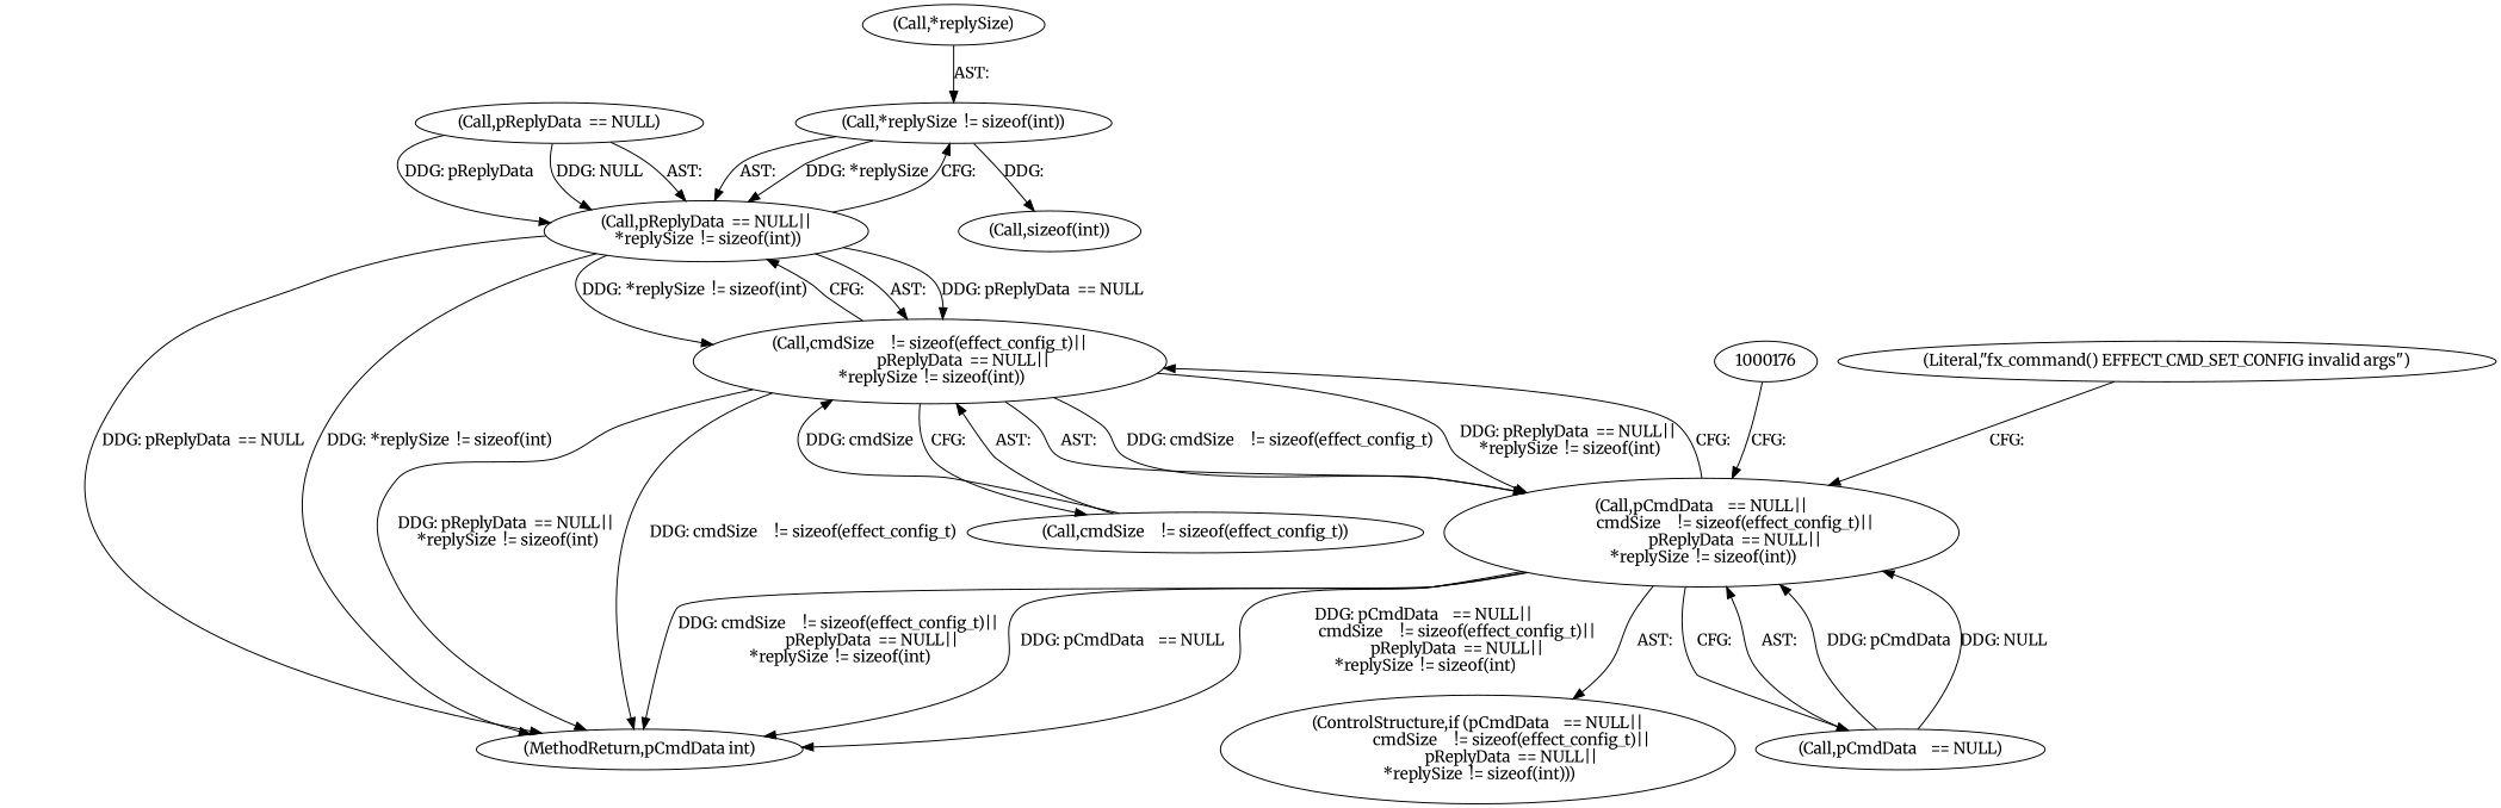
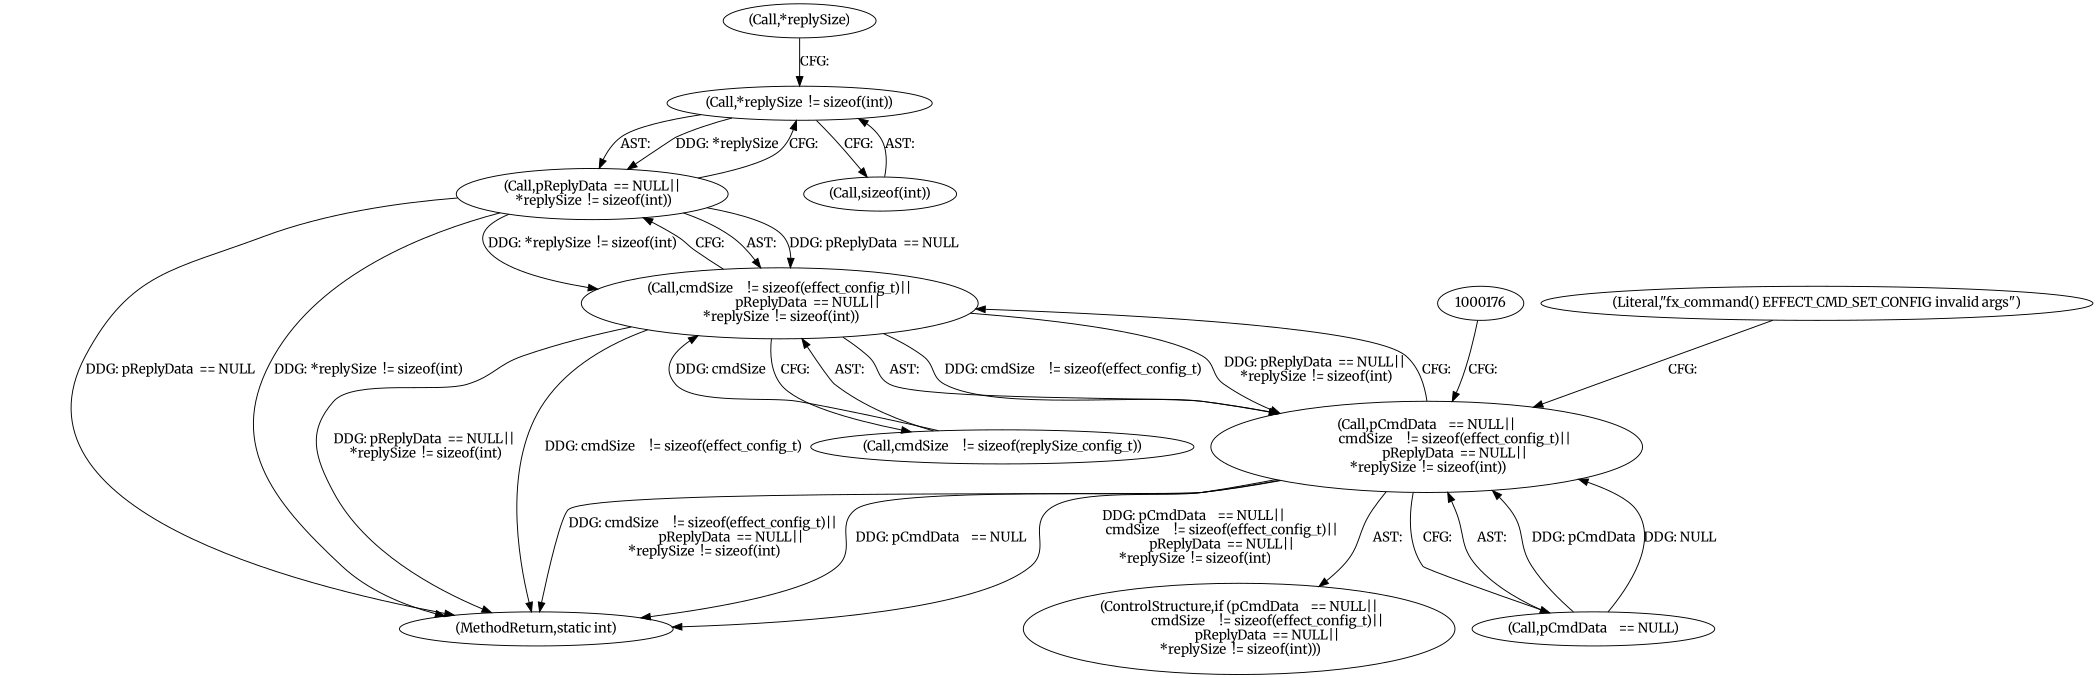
  digraph {
    fontname=Merriweather
    node [fontname=Merriweather]
    edge [fontname=Merriweather]
    n1 [label="(Call,*replySize  != sizeof(int))"]
    n2 [label="(Call,pReplyData  == NULL||\n *replySize  != sizeof(int))"]
    n3 [label="(Call,sizeof(int))"]
-   n4 [label="(MethodReturn,pCmdData int)"]
+   n4 [label="(MethodReturn,static int)"]
    n5 [label="(Call,cmdSize     != sizeof(effect_config_t)||\n                    pReplyData  == NULL||\n *replySize  != sizeof(int))"]
    n6 [label="(Call,pCmdData    == NULL||\n                    cmdSize     != sizeof(effect_config_t)||\n                    pReplyData  == NULL||\n *replySize  != sizeof(int))"]
-   n7 [label="(Call,cmdSize     != sizeof(effect_config_t))"]
-   n8 [label="(Call,pReplyData  == NULL)"]
+   n7 [label="(Call,cmdSize     != sizeof(replySize_config_t))"]
    n9 [label="(Call,pCmdData    == NULL)"]
    n10 [label="(ControlStructure,if (pCmdData    == NULL||\n                    cmdSize     != sizeof(effect_config_t)||\n                    pReplyData  == NULL||\n *replySize  != sizeof(int)))"]
    n11 [label="(Literal,\"fx_command() EFFECT_CMD_SET_CONFIG invalid args\")"]
    n12 [label="(Call,*replySize)"]
    1000176
    n1 -> n2 [label="AST: "]
    n1 -> n2 [label="DDG: *replySize"]
-   n1 -> n3 [label="DDG: "]
+   n1 -> n3 [label="CFG: "]
    n2 -> n1 [label="CFG: "]
    n2 -> n4 [label="DDG: pReplyData  == NULL"]
    n2 -> n4 [label="DDG: *replySize  != sizeof(int)"]
    n2 -> n5 [label="AST: "]
    n2 -> n5 [label="DDG: pReplyData  == NULL"]
    n2 -> n5 [label="DDG: *replySize  != sizeof(int)"]
+   n3 -> n1 [label="AST: "]
    n5 -> n2 [label="CFG: "]
    n5 -> n4 [label="DDG: pReplyData  == NULL||\n *replySize  != sizeof(int)"]
    n5 -> n4 [label="DDG: cmdSize     != sizeof(effect_config_t)"]
    n5 -> n6 [label="AST: "]
    n5 -> n6 [label="DDG: cmdSize     != sizeof(effect_config_t)"]
    n5 -> n6 [label="DDG: pReplyData  == NULL||\n *replySize  != sizeof(int)"]
    n5 -> n7 [label="CFG: "]
    n6 -> n4 [label="DDG: pCmdData    == NULL||\n                    cmdSize     != sizeof(effect_config_t)||\n                    pReplyData  == NULL||\n *replySize  != sizeof(int)"]
    n6 -> n4 [label="DDG: cmdSize     != sizeof(effect_config_t)||\n                    pReplyData  == NULL||\n *replySize  != sizeof(int)"]
    n6 -> n4 [label="DDG: pCmdData    == NULL"]
    n6 -> n5 [label="CFG: "]
    n6 -> n9 [label="CFG: "]
    n6 -> n10 [label="AST: "]
    n7 -> n5 [label="AST: "]
    n7 -> n5 [label="DDG: cmdSize"]
-   n8 -> n2 [label="AST: "]
-   n8 -> n2 [label="DDG: pReplyData"]
-   n8 -> n2 [label="DDG: NULL"]
    n9 -> n6 [label="AST: "]
    n9 -> n6 [label="DDG: pCmdData"]
    n9 -> n6 [label="DDG: NULL"]
    n11 -> n6 [label="CFG: "]
-   n12 -> n1 [label="AST: "]
+   n12 -> n1 [label="CFG: "]
    1000176 -> n6 [label="CFG: "]
  }
